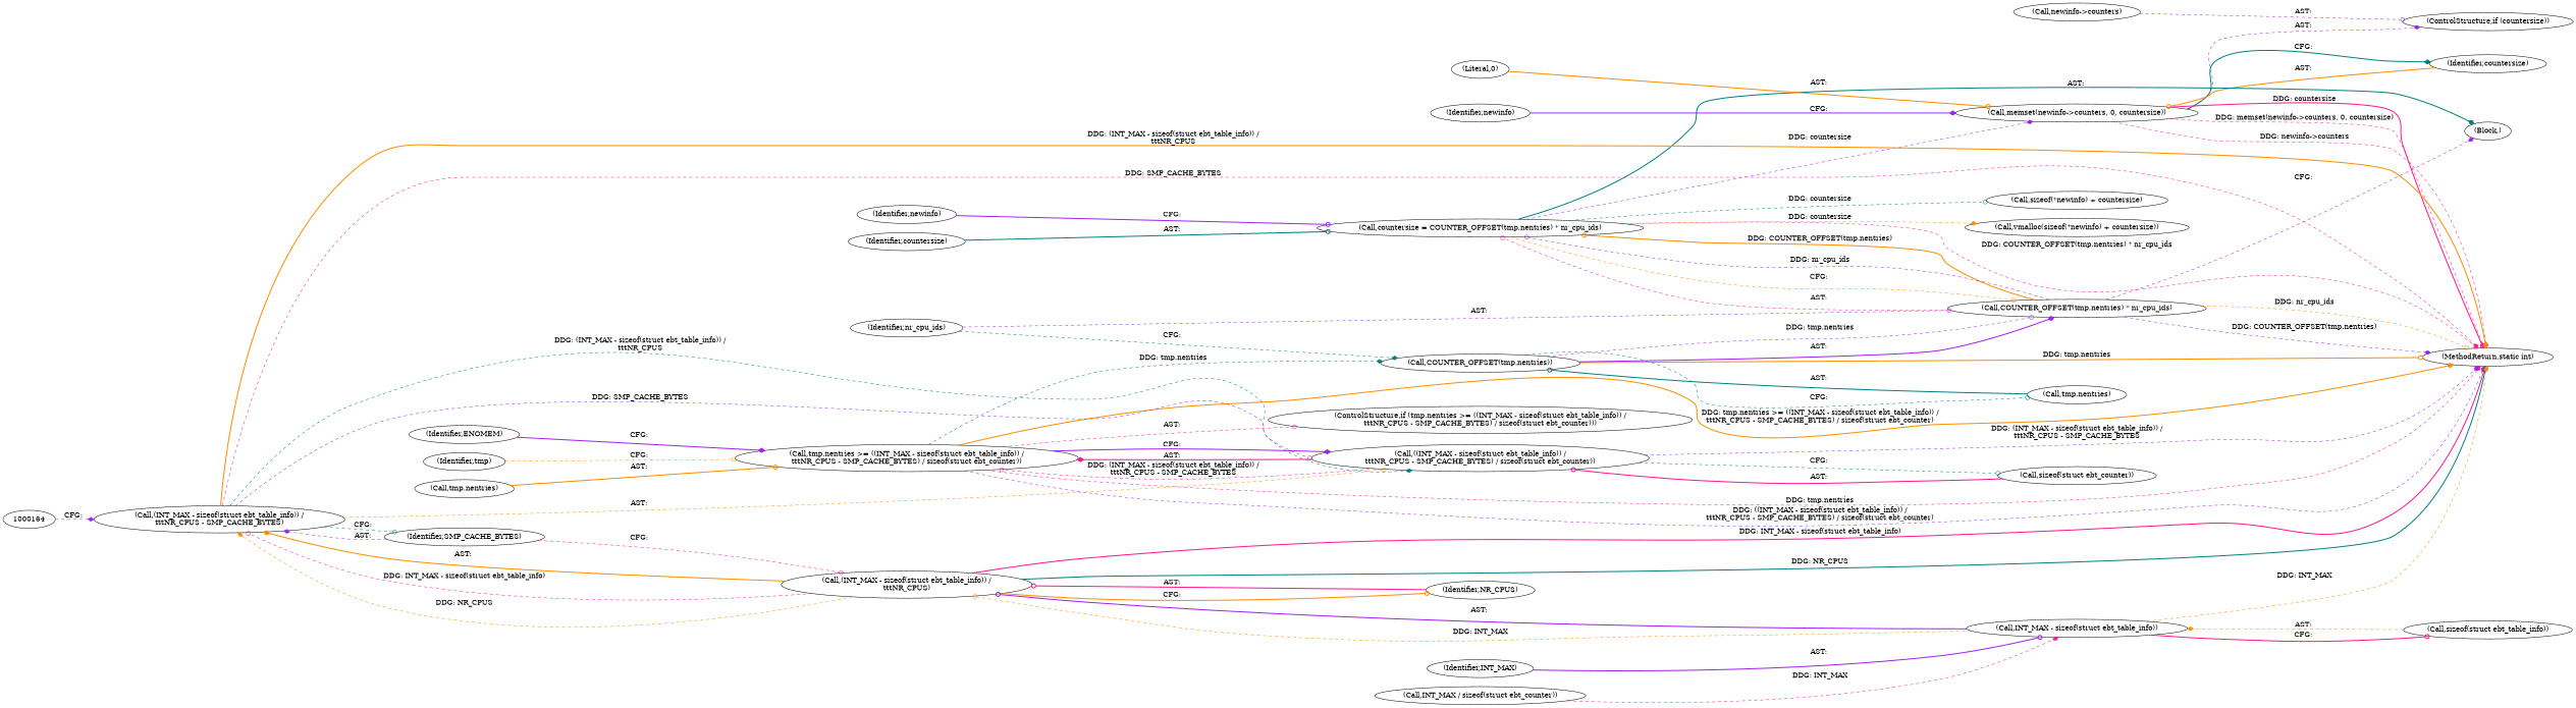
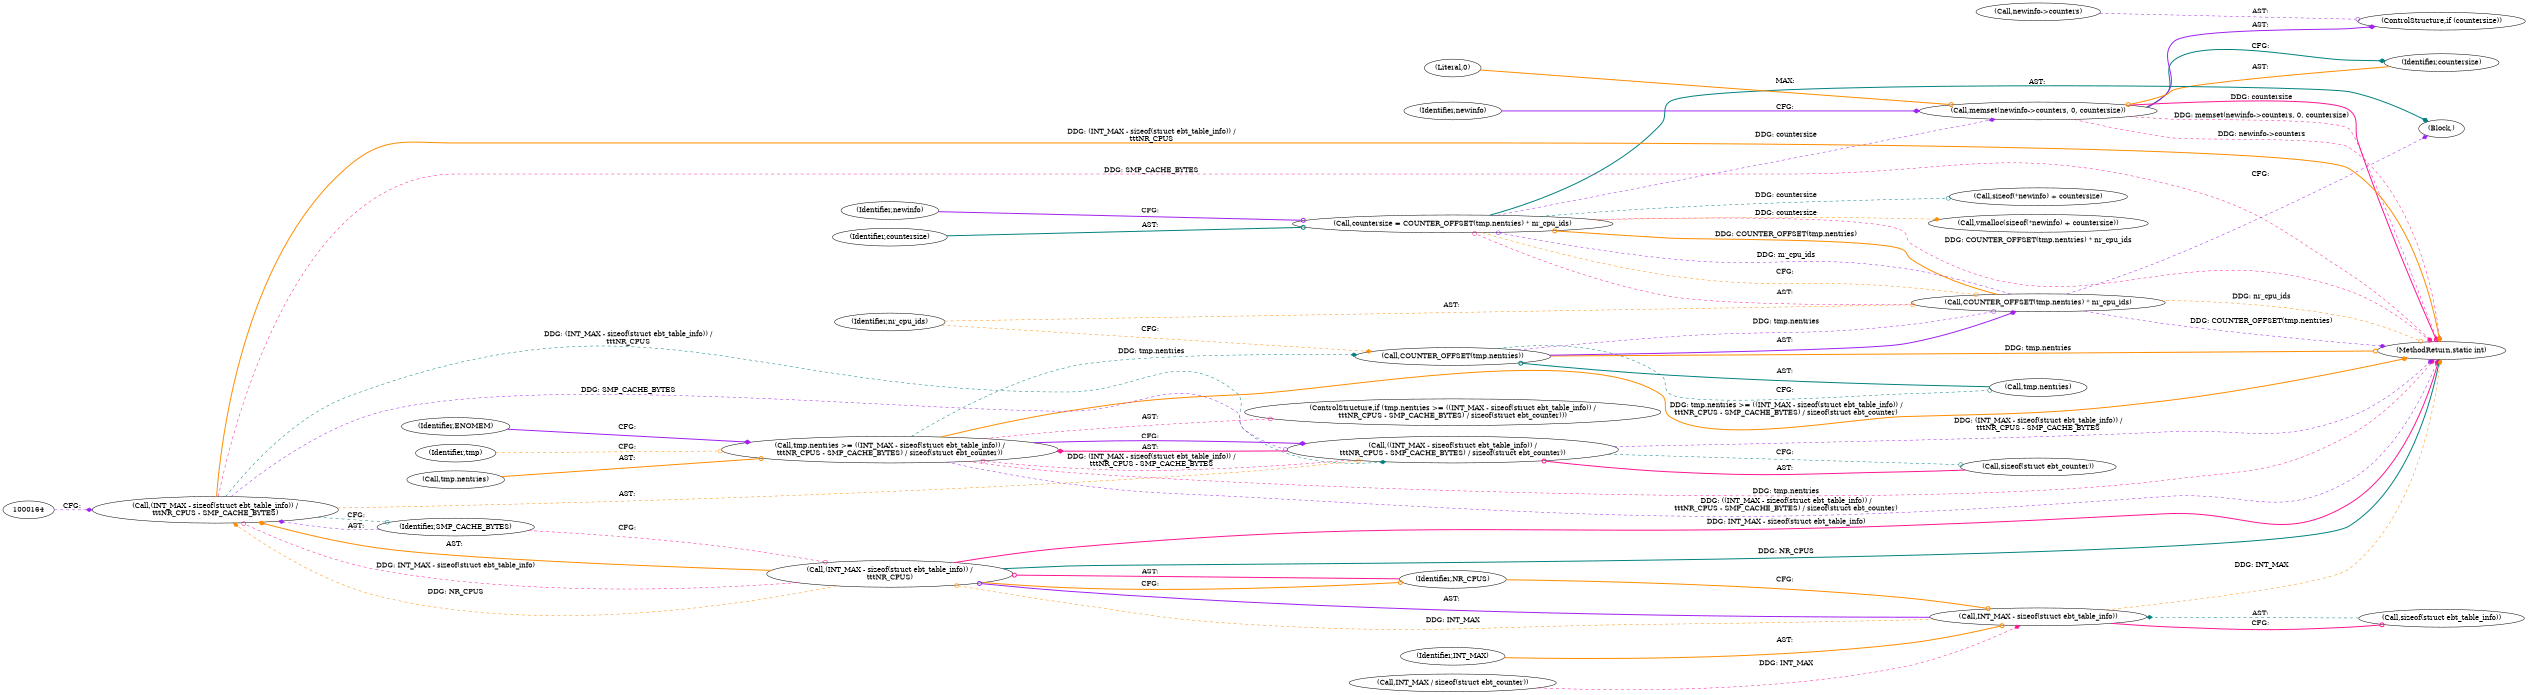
  digraph {
    rankdir=LR
    edge [arrowhead=odot color=darkorange style=dashed]
    n1 [label="(Call,memset(newinfo->counters, 0, countersize))"]
    n2 [label="(Identifier,countersize)"]
    n3 [label="(ControlStructure,if (countersize))"]
    n4 [label="(MethodReturn,static int)"]
    n5 [label="(Call,countersize = COUNTER_OFFSET(tmp.nentries) * nr_cpu_ids)"]
    n6 [label="(Call,COUNTER_OFFSET(tmp.nentries) * nr_cpu_ids)"]
    n7 [label="(Block,)"]
    n8 [label="(Call,sizeof(*newinfo) + countersize)"]
    n9 [label="(Call,vmalloc(sizeof(*newinfo) + countersize))"]
    n10 [label="(Identifier,nr_cpu_ids)"]
    n11 [label="(Call,COUNTER_OFFSET(tmp.nentries))"]
    n12 [label="(Call,tmp.nentries)"]
    n13 [label="(Call,tmp.nentries >= ((INT_MAX - sizeof(struct ebt_table_info)) /\n\t\t\tNR_CPUS - SMP_CACHE_BYTES) / sizeof(struct ebt_counter))"]
    n14 [label="(Call,((INT_MAX - sizeof(struct ebt_table_info)) /\n\t\t\tNR_CPUS - SMP_CACHE_BYTES) / sizeof(struct ebt_counter))"]
    n15 [label="(ControlStructure,if (tmp.nentries >= ((INT_MAX - sizeof(struct ebt_table_info)) /\n\t\t\tNR_CPUS - SMP_CACHE_BYTES) / sizeof(struct ebt_counter)))"]
    n16 [label="(Call,sizeof(struct ebt_counter))"]
    n17 [label="(Call,(INT_MAX - sizeof(struct ebt_table_info)) /\n\t\t\tNR_CPUS - SMP_CACHE_BYTES)"]
    n18 [label="(Identifier,SMP_CACHE_BYTES)"]
    n19 [label="(Call,(INT_MAX - sizeof(struct ebt_table_info)) /\n\t\t\tNR_CPUS)"]
    n20 [label="(Identifier,NR_CPUS)"]
    n21 [label="(Call,INT_MAX - sizeof(struct ebt_table_info))"]
    n22 [label="(Call,sizeof(struct ebt_table_info))"]
    n23 [label="(Call,INT_MAX / sizeof(struct ebt_counter))"]
    n24 [label="(Call,tmp.nentries)"]
    n25 [label="(Literal,0)"]
    n26 [label="(Identifier,countersize)"]
    n27 [label="(Identifier,newinfo)"]
    n28 [label="(Identifier,INT_MAX)"]
    n29 [label="(Identifier,ENOMEM)"]
    n30 [label="(Call,newinfo->counters)"]
    n31 [label="(Identifier,newinfo)"]
    n32 [label="(Identifier,tmp)"]
    1000164
    n1 -> n2 [arrowhead=diamond color=teal label="CFG: " style=bold]
-   n1 -> n3 [arrowhead=diamond color=purple label="AST: "]
+   n1 -> n3 [arrowhead=diamond color=purple label="AST: " style=bold]
    n1 -> n4 [color=deeppink label="DDG: countersize" style=bold]
    n1 -> n4 [arrowhead=diamond color=deeppink label="DDG: memset(newinfo->counters, 0, countersize)"]
    n1 -> n4 [arrowhead=diamond color=deeppink label="DDG: newinfo->counters"]
    n2 -> n1 [label="AST: " style=bold]
    n5 -> n1 [arrowhead=diamond color=purple label="DDG: countersize"]
    n5 -> n4 [color=deeppink label="DDG: COUNTER_OFFSET(tmp.nentries) * nr_cpu_ids"]
    n5 -> n6 [label="CFG: "]
    n5 -> n7 [arrowhead=diamond color=teal label="AST: " style=bold]
    n5 -> n8 [color=teal label="DDG: countersize"]
    n5 -> n9 [arrowhead=diamond label="DDG: countersize"]
    n6 -> n4 [arrowhead=diamond color=purple label="DDG: COUNTER_OFFSET(tmp.nentries)"]
    n6 -> n4 [label="DDG: nr_cpu_ids"]
    n6 -> n5 [color=deeppink label="AST: "]
    n6 -> n5 [label="DDG: COUNTER_OFFSET(tmp.nentries)" style=bold]
    n6 -> n5 [color=purple label="DDG: nr_cpu_ids"]
    n6 -> n7 [arrowhead=diamond color=purple label="CFG: "]
-   n10 -> n6 [color=purple label="AST: "]
-   n10 -> n11 [arrowhead=diamond color=teal label="CFG: "]
+   n10 -> n6 [label="AST: "]
+   n10 -> n11 [arrowhead=diamond label="CFG: "]
    n11 -> n4 [label="DDG: tmp.nentries" style=bold]
    n11 -> n6 [arrowhead=diamond color=purple label="AST: " style=bold]
    n11 -> n6 [color=purple label="DDG: tmp.nentries"]
    n11 -> n12 [color=teal label="CFG: "]
    n12 -> n11 [color=teal label="AST: " style=bold]
    n13 -> n4 [arrowhead=diamond color=deeppink label="DDG: tmp.nentries"]
    n13 -> n4 [arrowhead=diamond color=purple label="DDG: ((INT_MAX - sizeof(struct ebt_table_info)) /\n\t\t\tNR_CPUS - SMP_CACHE_BYTES) / sizeof(struct ebt_counter)"]
    n13 -> n4 [arrowhead=diamond label="DDG: tmp.nentries >= ((INT_MAX - sizeof(struct ebt_table_info)) /\n\t\t\tNR_CPUS - SMP_CACHE_BYTES) / sizeof(struct ebt_counter)" style=bold]
    n13 -> n11 [arrowhead=diamond color=teal label="DDG: tmp.nentries"]
    n13 -> n14 [arrowhead=diamond color=purple label="CFG: " style=bold]
    n13 -> n15 [color=deeppink label="AST: "]
    n14 -> n4 [arrowhead=diamond color=purple label="DDG: (INT_MAX - sizeof(struct ebt_table_info)) /\n\t\t\tNR_CPUS - SMP_CACHE_BYTES"]
    n14 -> n13 [arrowhead=diamond color=deeppink label="AST: " style=bold]
    n14 -> n13 [color=deeppink label="DDG: (INT_MAX - sizeof(struct ebt_table_info)) /\n\t\t\tNR_CPUS - SMP_CACHE_BYTES"]
    n14 -> n16 [color=teal label="CFG: "]
    n16 -> n14 [color=deeppink label="AST: " style=bold]
    n17 -> n4 [arrowhead=diamond label="DDG: (INT_MAX - sizeof(struct ebt_table_info)) /\n\t\t\tNR_CPUS" style=bold]
    n17 -> n4 [arrowhead=diamond color=deeppink label="DDG: SMP_CACHE_BYTES"]
    n17 -> n14 [label="AST: "]
    n17 -> n14 [arrowhead=diamond color=teal label="DDG: (INT_MAX - sizeof(struct ebt_table_info)) /\n\t\t\tNR_CPUS"]
    n17 -> n14 [color=purple label="DDG: SMP_CACHE_BYTES"]
    n17 -> n18 [color=teal label="CFG: "]
    n18 -> n17 [arrowhead=diamond color=purple label="AST: "]
    n18 -> n19 [color=deeppink label="CFG: "]
    n19 -> n4 [arrowhead=diamond color=deeppink label="DDG: INT_MAX - sizeof(struct ebt_table_info)" style=bold]
    n19 -> n4 [color=teal label="DDG: NR_CPUS" style=bold]
    n19 -> n17 [arrowhead=diamond label="AST: " style=bold]
    n19 -> n17 [color=deeppink label="DDG: INT_MAX - sizeof(struct ebt_table_info)"]
    n19 -> n17 [arrowhead=diamond label="DDG: NR_CPUS"]
    n19 -> n20 [label="CFG: " style=bold]
    n20 -> n19 [color=deeppink label="AST: " style=bold]
+   n20 -> n21 [label="CFG: " style=bold]
    n21 -> n4 [arrowhead=diamond label="DDG: INT_MAX"]
    n21 -> n19 [color=purple label="AST: " style=bold]
    n21 -> n19 [label="DDG: INT_MAX"]
    n21 -> n22 [color=deeppink label="CFG: " style=bold]
-   n22 -> n21 [arrowhead=diamond label="AST: "]
+   n22 -> n21 [arrowhead=diamond color=teal label="AST: "]
    n23 -> n21 [arrowhead=diamond color=deeppink label="DDG: INT_MAX"]
    n24 -> n13 [label="AST: " style=bold]
-   n25 -> n1 [label="AST: " style=bold]
+   n25 -> n1 [label="MAX: " style=bold]
    n26 -> n5 [color=teal label="AST: " style=bold]
    n27 -> n5 [color=purple label="CFG: " style=bold]
-   n28 -> n21 [color=purple label="AST: " style=bold]
+   n28 -> n21 [label="AST: " style=bold]
    n29 -> n13 [arrowhead=diamond color=purple label="CFG: " style=bold]
    n30 -> n3 [color=purple label="AST: "]
    n31 -> n1 [arrowhead=diamond color=purple label="CFG: " style=bold]
    n32 -> n13 [label="CFG: "]
    1000164 -> n17 [arrowhead=diamond color=purple label="CFG: "]
  }
